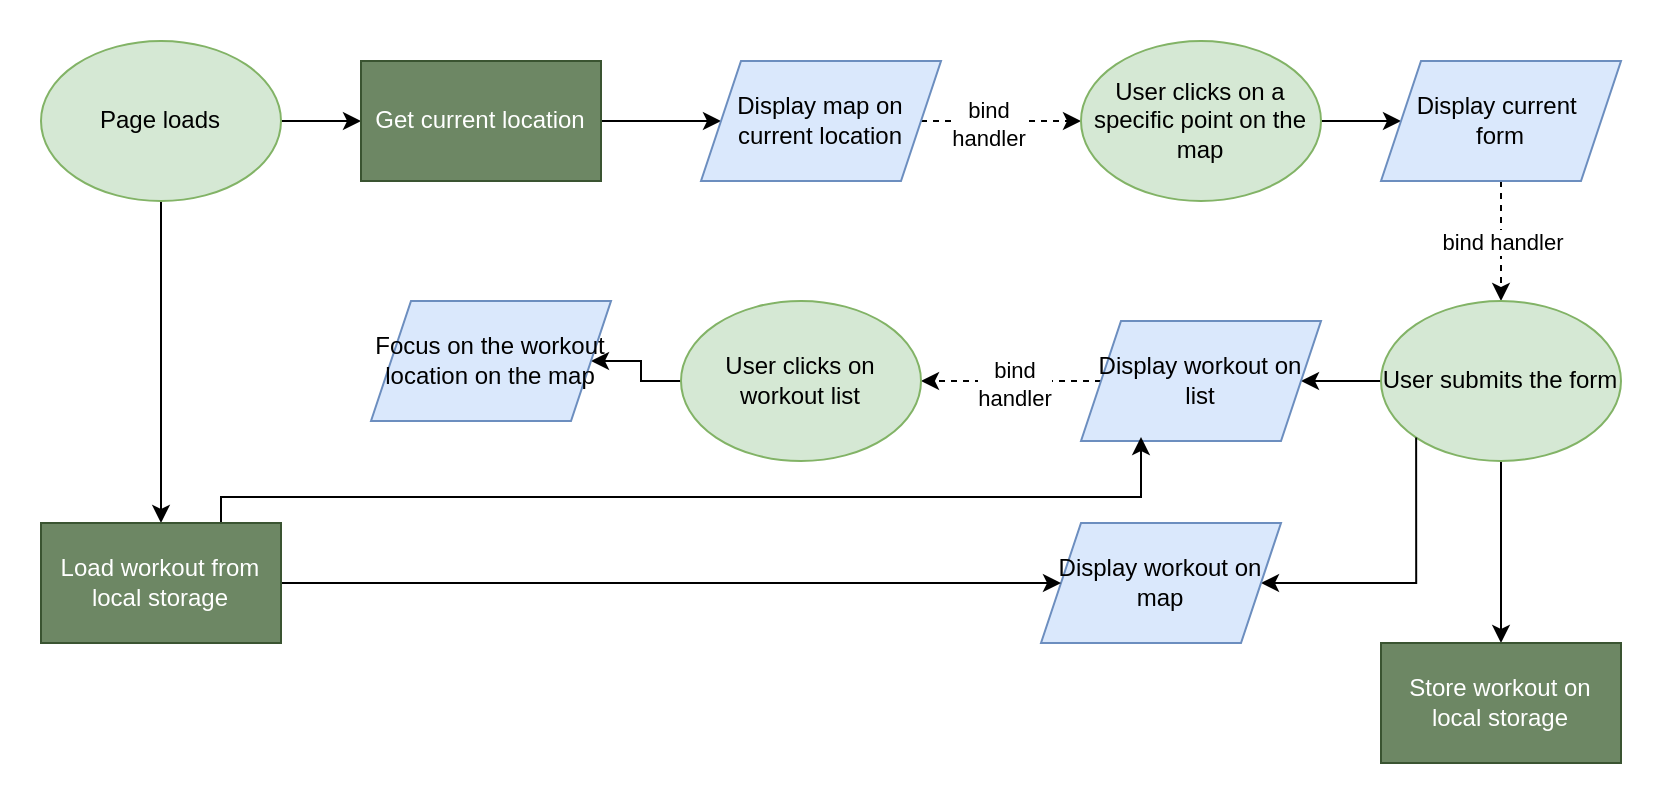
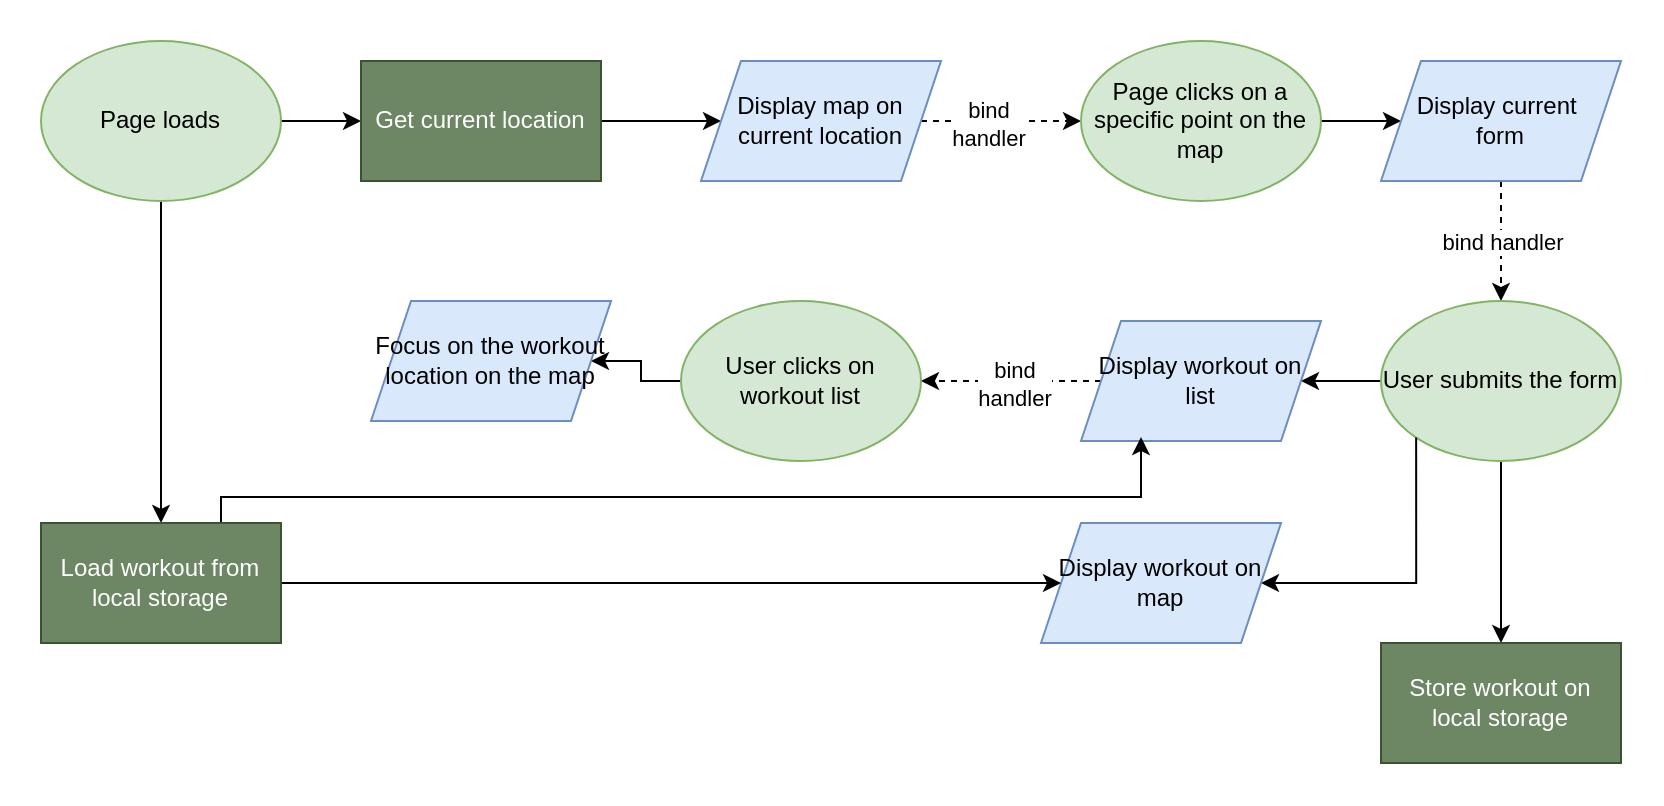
  <mxCell id="0" />
  <mxCell id="1" parent="0" />
  <mxCell id="2" value="" style="edgeStyle=orthogonalEdgeStyle;rounded=0;orthogonalLoop=1;jettySize=auto;html=1;" parent="1" source="4" target="6" edge="1"><mxGeometry relative="1" as="geometry" /></mxCell>
  <mxCell id="3" value="" style="edgeStyle=orthogonalEdgeStyle;rounded=0;orthogonalLoop=1;jettySize=auto;html=1;" parent="1" source="4" target="29" edge="1"><mxGeometry relative="1" as="geometry" /></mxCell>
  <mxCell id="4" value="Page loads" style="ellipse;whiteSpace=wrap;html=1;fillColor=#d5e8d4;strokeColor=#82b366;" parent="1" vertex="1"><mxGeometry x="20" y="20" width="120" height="80" as="geometry" /></mxCell>
  <mxCell id="5" value="" style="edgeStyle=orthogonalEdgeStyle;rounded=0;orthogonalLoop=1;jettySize=auto;html=1;" parent="1" source="6" target="9" edge="1"><mxGeometry relative="1" as="geometry" /></mxCell>
  <mxCell id="6" value="Get current location" style="whiteSpace=wrap;html=1;fillColor=#6d8764;fontColor=#ffffff;strokeColor=#3A5431;" parent="1" vertex="1"><mxGeometry x="180" y="30" width="120" height="60" as="geometry" /></mxCell>
  <mxCell id="7" style="edgeStyle=orthogonalEdgeStyle;rounded=0;orthogonalLoop=1;jettySize=auto;html=1;exitX=1;exitY=0.5;exitDx=0;exitDy=0;entryX=0;entryY=0.5;entryDx=0;entryDy=0;dashed=1;" parent="1" source="9" target="11" edge="1"><mxGeometry relative="1" as="geometry" /></mxCell>
  <mxCell id="8" value="bind&lt;div&gt;handler&lt;/div&gt;" style="edgeLabel;html=1;align=center;verticalAlign=middle;resizable=0;points=[];" parent="7" vertex="1" connectable="0"><mxGeometry x="-0.185" y="-1" relative="1" as="geometry"><mxPoint as="offset" /></mxGeometry></mxCell>
  <mxCell id="9" value="Display map on current location" style="shape=parallelogram;perimeter=parallelogramPerimeter;whiteSpace=wrap;html=1;fixedSize=1;fillColor=#dae8fc;strokeColor=#6c8ebf;" parent="1" vertex="1"><mxGeometry x="350" y="30" width="120" height="60" as="geometry" /></mxCell>
  <mxCell id="10" value="" style="edgeStyle=orthogonalEdgeStyle;rounded=0;orthogonalLoop=1;jettySize=auto;html=1;" parent="1" source="11" target="14" edge="1"><mxGeometry relative="1" as="geometry" /></mxCell>
- <mxCell id="11" value="User clicks on a specific point on the map" style="ellipse;whiteSpace=wrap;html=1;fillColor=#d5e8d4;strokeColor=#82b366;" parent="1" vertex="1"><mxGeometry x="540" y="20" width="120" height="80" as="geometry" /></mxCell>
+ <mxCell id="11" value="Page clicks on a specific point on the map" style="ellipse;whiteSpace=wrap;html=1;fillColor=#d5e8d4;strokeColor=#82b366;" parent="1" vertex="1"><mxGeometry x="540" y="20" width="120" height="80" as="geometry" /></mxCell>
  <mxCell id="12" style="edgeStyle=orthogonalEdgeStyle;rounded=0;orthogonalLoop=1;jettySize=auto;html=1;entryX=0.5;entryY=0;entryDx=0;entryDy=0;dashed=1;" parent="1" source="14" target="17" edge="1"><mxGeometry relative="1" as="geometry" /></mxCell>
  <mxCell id="13" value="bind handler" style="edgeLabel;html=1;align=center;verticalAlign=middle;resizable=0;points=[];" parent="12" vertex="1" connectable="0"><mxGeometry x="-0.415" y="2" relative="1" as="geometry"><mxPoint x="-2" y="12" as="offset" /></mxGeometry></mxCell>
  <mxCell id="14" value="Display current&amp;nbsp;&lt;div&gt;form&lt;/div&gt;" style="shape=parallelogram;perimeter=parallelogramPerimeter;whiteSpace=wrap;html=1;fixedSize=1;fillColor=#dae8fc;strokeColor=#6c8ebf;" parent="1" vertex="1"><mxGeometry x="690" y="30" width="120" height="60" as="geometry" /></mxCell>
  <mxCell id="15" value="" style="edgeStyle=orthogonalEdgeStyle;rounded=0;orthogonalLoop=1;jettySize=auto;html=1;" parent="1" source="17" target="20" edge="1"><mxGeometry relative="1" as="geometry" /></mxCell>
  <mxCell id="16" value="" style="edgeStyle=orthogonalEdgeStyle;rounded=0;orthogonalLoop=1;jettySize=auto;html=1;" parent="1" source="17" target="26" edge="1"><mxGeometry relative="1" as="geometry" /></mxCell>
  <mxCell id="17" value="User submits the form" style="ellipse;whiteSpace=wrap;html=1;fillColor=#d5e8d4;strokeColor=#82b366;" parent="1" vertex="1"><mxGeometry x="690" y="150" width="120" height="80" as="geometry" /></mxCell>
  <mxCell id="18" style="edgeStyle=orthogonalEdgeStyle;rounded=0;orthogonalLoop=1;jettySize=auto;html=1;entryX=1;entryY=0.5;entryDx=0;entryDy=0;dashed=1;" parent="1" source="20" target="22" edge="1"><mxGeometry relative="1" as="geometry" /></mxCell>
  <mxCell id="19" value="bind&lt;div&gt;handler&lt;/div&gt;" style="edgeLabel;html=1;align=center;verticalAlign=middle;resizable=0;points=[];" parent="18" vertex="1" connectable="0"><mxGeometry x="-0.013" y="1" relative="1" as="geometry"><mxPoint as="offset" /></mxGeometry></mxCell>
  <mxCell id="20" value="Display workout on list" style="shape=parallelogram;perimeter=parallelogramPerimeter;whiteSpace=wrap;html=1;fixedSize=1;fillColor=#dae8fc;strokeColor=#6c8ebf;" parent="1" vertex="1"><mxGeometry x="540" y="160" width="120" height="60" as="geometry" /></mxCell>
  <mxCell id="21" value="" style="edgeStyle=orthogonalEdgeStyle;rounded=0;orthogonalLoop=1;jettySize=auto;html=1;" parent="1" source="22" target="23" edge="1"><mxGeometry relative="1" as="geometry" /></mxCell>
  <mxCell id="22" value="User clicks on workout list" style="ellipse;whiteSpace=wrap;html=1;fillColor=#d5e8d4;strokeColor=#82b366;" parent="1" vertex="1"><mxGeometry x="340" y="150" width="120" height="80" as="geometry" /></mxCell>
  <mxCell id="23" value="Focus on the workout location on the map" style="shape=parallelogram;perimeter=parallelogramPerimeter;whiteSpace=wrap;html=1;fixedSize=1;fillColor=#dae8fc;strokeColor=#6c8ebf;" parent="1" vertex="1"><mxGeometry x="185" y="150" width="120" height="60" as="geometry" /></mxCell>
  <mxCell id="24" style="edgeStyle=orthogonalEdgeStyle;rounded=0;orthogonalLoop=1;jettySize=auto;html=1;exitX=1;exitY=0.5;exitDx=0;exitDy=0;entryX=0;entryY=1;entryDx=0;entryDy=0;startArrow=classic;startFill=1;endArrow=none;endFill=0;" parent="1" source="25" target="17" edge="1"><mxGeometry relative="1" as="geometry" /></mxCell>
  <mxCell id="25" value="Display workout on map" style="shape=parallelogram;perimeter=parallelogramPerimeter;whiteSpace=wrap;html=1;fixedSize=1;fillColor=#dae8fc;strokeColor=#6c8ebf;" parent="1" vertex="1"><mxGeometry x="520" y="261" width="120" height="60" as="geometry" /></mxCell>
  <mxCell id="26" value="Store workout on local storage" style="whiteSpace=wrap;html=1;fillColor=#6d8764;fontColor=#ffffff;strokeColor=#3A5431;" parent="1" vertex="1"><mxGeometry x="690" y="321" width="120" height="60" as="geometry" /></mxCell>
  <mxCell id="27" style="edgeStyle=orthogonalEdgeStyle;rounded=0;orthogonalLoop=1;jettySize=auto;html=1;entryX=0;entryY=0.5;entryDx=0;entryDy=0;" parent="1" source="29" target="25" edge="1"><mxGeometry relative="1" as="geometry" /></mxCell>
  <mxCell id="28" style="edgeStyle=orthogonalEdgeStyle;rounded=0;orthogonalLoop=1;jettySize=auto;html=1;exitX=0.75;exitY=0;exitDx=0;exitDy=0;entryX=0.25;entryY=1;entryDx=0;entryDy=0;" parent="1" source="29" edge="1"><mxGeometry relative="1" as="geometry"><mxPoint x="140" y="274" as="sourcePoint" /><mxPoint x="570" y="218" as="targetPoint" /><Array as="points"><mxPoint x="110" y="248" /><mxPoint x="570" y="248" /></Array></mxGeometry></mxCell>
  <mxCell id="29" value="Load workout from local storage" style="whiteSpace=wrap;html=1;fillColor=#6d8764;fontColor=#ffffff;strokeColor=#3A5431;" parent="1" vertex="1"><mxGeometry x="20" y="261" width="120" height="60" as="geometry" /></mxCell>
